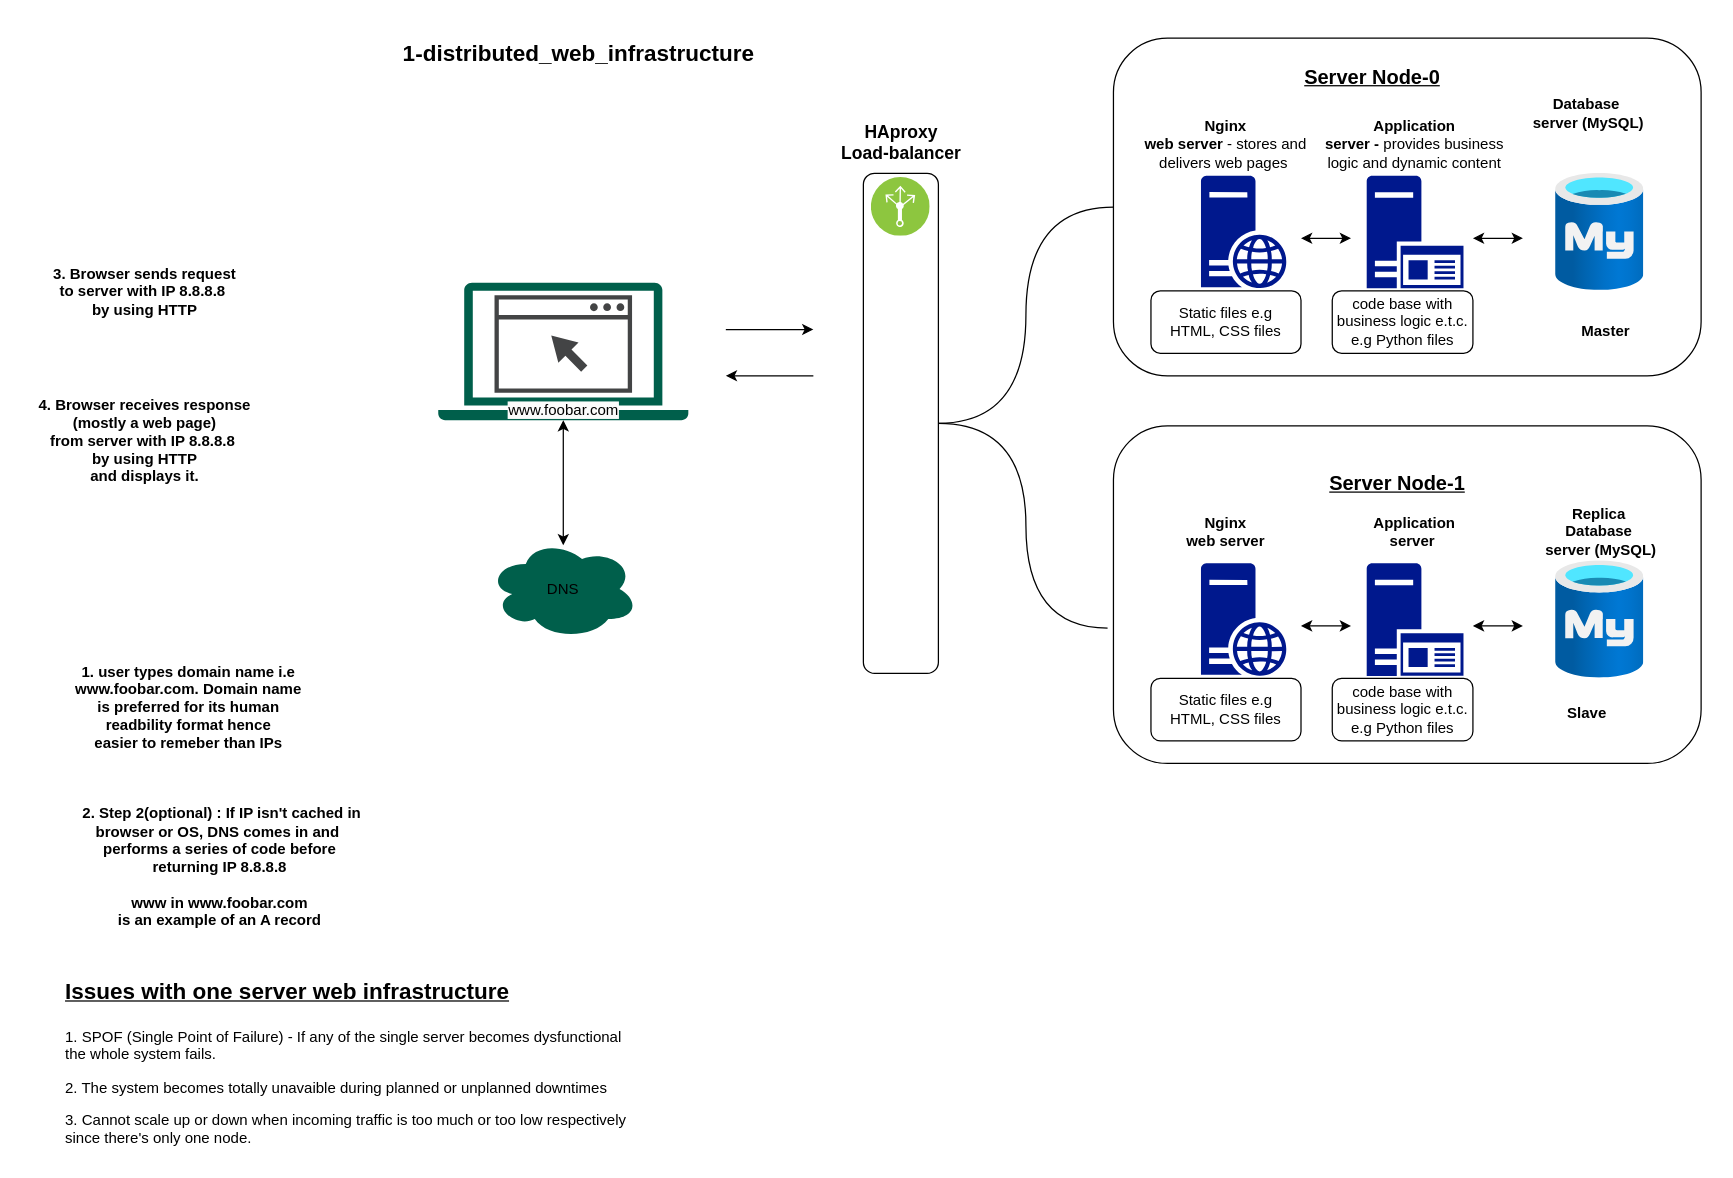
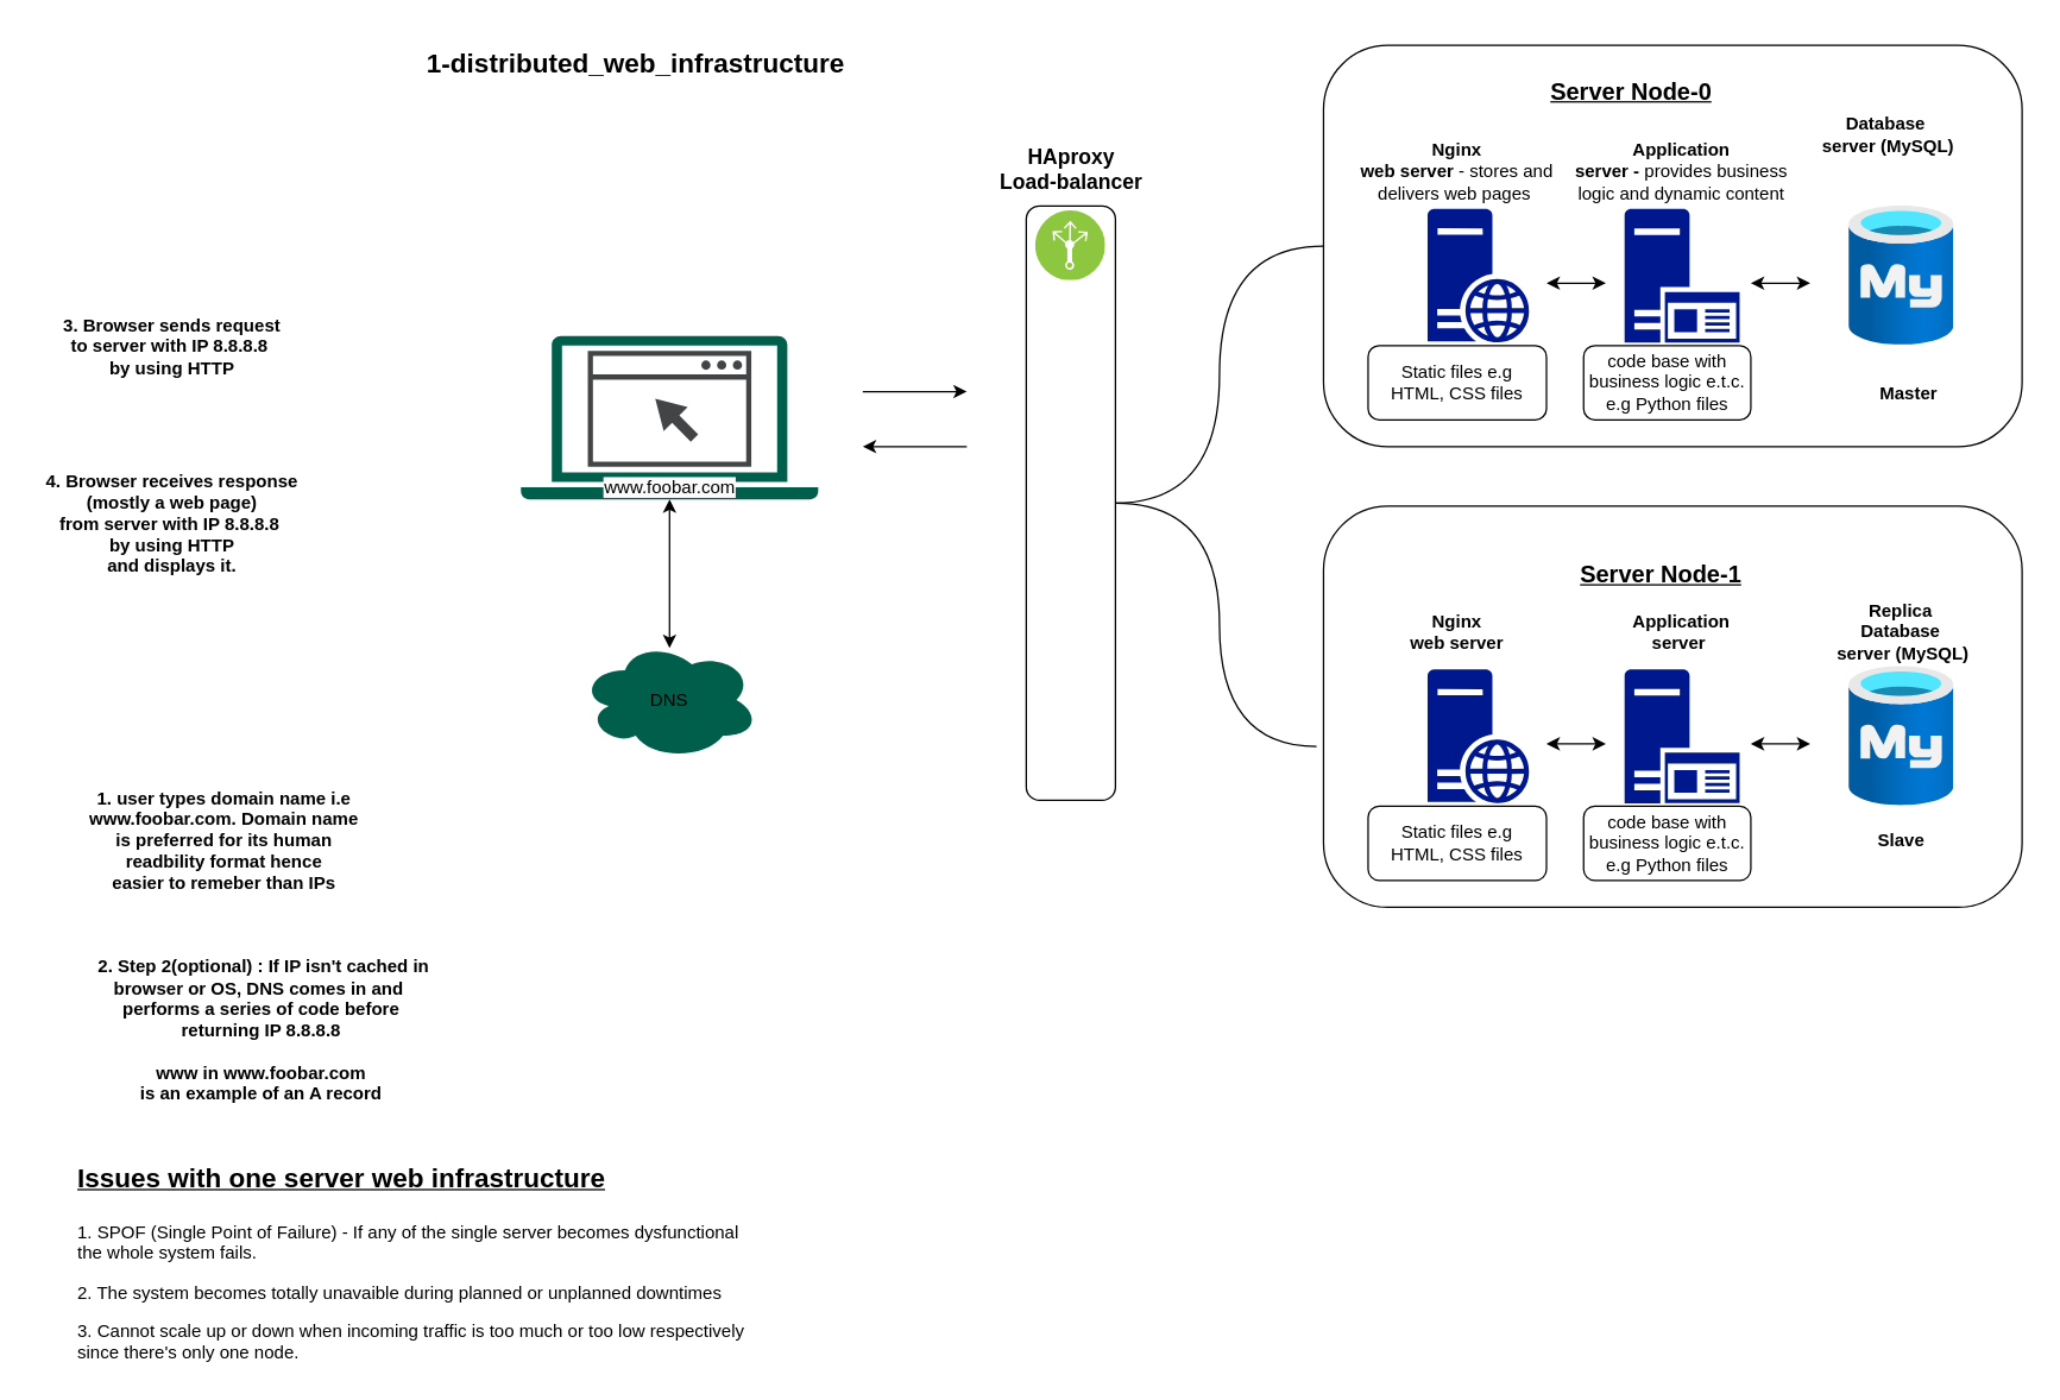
  <mxCell id="0" />
  <mxCell id="1" parent="0" />
  <mxCell id="2" value="" style="rounded=1;whiteSpace=wrap;html=1;arcSize=16;" vertex="1" parent="1"><mxGeometry x="890" y="30" width="470" height="270" as="geometry" /></mxCell>
  <mxCell id="3" value="" style="sketch=0;pointerEvents=1;shadow=0;dashed=0;html=1;strokeColor=none;fillColor=#005F4B;labelPosition=center;verticalLabelPosition=bottom;verticalAlign=top;align=center;outlineConnect=0;shape=mxgraph.veeam2.laptop;" vertex="1" parent="1"><mxGeometry x="350" y="225.5" width="200" height="110" as="geometry" /></mxCell>
  <mxCell id="4" value="&lt;span style=&quot;color: rgb(0, 0, 0); font-family: Helvetica; font-size: 12px; font-style: normal; font-variant-ligatures: normal; font-variant-caps: normal; font-weight: 400; letter-spacing: normal; orphans: 2; text-align: center; text-indent: 0px; text-transform: none; widows: 2; word-spacing: 0px; -webkit-text-stroke-width: 0px; white-space: nowrap; background-color: rgb(251, 251, 251); text-decoration-thickness: initial; text-decoration-style: initial; text-decoration-color: initial; display: inline !important; float: none;&quot;&gt;www.foobar.com&lt;/span&gt;" style="sketch=0;pointerEvents=1;shadow=0;dashed=0;html=1;strokeColor=none;fillColor=#434445;aspect=fixed;labelPosition=center;verticalLabelPosition=bottom;verticalAlign=top;align=center;outlineConnect=0;shape=mxgraph.vvd.web_browser;" vertex="1" parent="1"><mxGeometry x="395" y="235.5" width="110" height="78.1" as="geometry" /></mxCell>
  <mxCell id="5" value="" style="ellipse;shape=cloud;whiteSpace=wrap;html=1;verticalAlign=top;fillColor=#005F4B;strokeColor=none;sketch=0;pointerEvents=1;shadow=0;dashed=0;" vertex="1" parent="1"><mxGeometry x="390" y="430.5" width="120" height="80" as="geometry" /></mxCell>
  <mxCell id="6" value="" style="endArrow=classic;startArrow=classic;html=1;rounded=0;exitX=0.5;exitY=0.063;exitDx=0;exitDy=0;exitPerimeter=0;" edge="1" parent="1" source="5" target="3"><mxGeometry width="50" height="50" relative="1" as="geometry"><mxPoint x="420" y="425.5" as="sourcePoint" /><mxPoint x="470" y="375.5" as="targetPoint" /></mxGeometry></mxCell>
  <mxCell id="7" value="DNS" style="text;html=1;align=center;verticalAlign=middle;whiteSpace=wrap;rounded=0;" vertex="1" parent="1"><mxGeometry x="420" y="455.5" width="60" height="30" as="geometry" /></mxCell>
- <mxCell id="8" value="&lt;h1 style=&quot;margin-top: 0px;&quot;&gt;&lt;font style=&quot;font-size: 18px;&quot;&gt;1-distributed_web_infrastructure&lt;/font&gt;&lt;/h1&gt;" style="text;html=1;whiteSpace=wrap;overflow=hidden;rounded=0;" vertex="1" parent="1"><mxGeometry y="20" width="300" height="40" as="geometry" x="320" /></mxCell>
+ <mxCell id="8" value="&lt;h1 style=&quot;margin-top: 0px;&quot;&gt;&lt;font style=&quot;font-size: 18px;&quot;&gt;1-distributed_web_infrastructure&lt;/font&gt;&lt;/h1&gt;" style="text;html=1;whiteSpace=wrap;overflow=hidden;rounded=0;" vertex="1" parent="1"><mxGeometry x="285" y="20" width="300" height="40" as="geometry" /></mxCell>
  <mxCell id="9" value="&lt;b&gt;3. Browser sends request&lt;/b&gt;&lt;div&gt;&lt;b&gt;to server with IP 8.8.8.8&amp;nbsp;&lt;/b&gt;&lt;/div&gt;&lt;div&gt;&lt;b&gt;by using HTTP&lt;/b&gt;&lt;/div&gt;" style="text;html=1;align=center;verticalAlign=middle;resizable=0;points=[];autosize=1;strokeColor=none;fillColor=none;" vertex="1" parent="1"><mxGeometry x="30" y="203" width="170" height="60" as="geometry" /></mxCell>
  <mxCell id="10" value="&lt;div&gt;&lt;b&gt;&lt;br&gt;&lt;/b&gt;&lt;/div&gt;&lt;b&gt;4. Browser receives response&lt;/b&gt;&lt;div&gt;&lt;b&gt;(mostly a web page)&lt;br&gt;&lt;/b&gt;&lt;div&gt;&lt;div&gt;&lt;b&gt;from server with IP 8.8.8.8&amp;nbsp;&lt;/b&gt;&lt;/div&gt;&lt;div&gt;&lt;b&gt;by using HTTP&lt;/b&gt;&lt;/div&gt;&lt;/div&gt;&lt;/div&gt;&lt;div&gt;&lt;b&gt;and displays it.&lt;/b&gt;&lt;/div&gt;" style="text;html=1;align=center;verticalAlign=middle;resizable=0;points=[];autosize=1;strokeColor=none;fillColor=none;" vertex="1" parent="1"><mxGeometry x="20" y="295" width="190" height="100" as="geometry" /></mxCell>
  <mxCell id="11" value="" style="sketch=0;aspect=fixed;pointerEvents=1;shadow=0;dashed=0;html=1;strokeColor=none;labelPosition=center;verticalLabelPosition=bottom;verticalAlign=top;align=center;fillColor=#00188D;shape=mxgraph.mscae.enterprise.web_server" vertex="1" parent="1"><mxGeometry x="960" y="140" width="68.4" height="90" as="geometry" /></mxCell>
  <mxCell id="12" value="" style="sketch=0;aspect=fixed;pointerEvents=1;shadow=0;dashed=0;html=1;strokeColor=none;labelPosition=center;verticalLabelPosition=bottom;verticalAlign=top;align=center;fillColor=#00188D;shape=mxgraph.mscae.enterprise.application_server2" vertex="1" parent="1"><mxGeometry x="1092.55" y="140" width="77.4" height="90" as="geometry" /></mxCell>
  <mxCell id="13" value="" style="image;aspect=fixed;html=1;points=[];align=center;fontSize=12;image=img/lib/azure2/databases/Azure_Database_MySQL_Server.svg;" vertex="1" parent="1"><mxGeometry x="1243.75" y="138" width="70.5" height="94" as="geometry" /></mxCell>
  <mxCell id="14" value="&lt;b&gt;Nginx&lt;/b&gt;&lt;div&gt;&lt;b&gt;web server&lt;/b&gt; - stores and delivers web pages&amp;nbsp;&lt;/div&gt;" style="text;html=1;align=center;verticalAlign=middle;whiteSpace=wrap;rounded=0;" vertex="1" parent="1"><mxGeometry x="910" y="100" width="140" height="30" as="geometry" /></mxCell>
  <mxCell id="15" value="&lt;b&gt;Application&lt;/b&gt;&lt;div&gt;&lt;b&gt;server - &lt;/b&gt;provides business logic and dynamic content&lt;/div&gt;" style="text;html=1;align=center;verticalAlign=middle;whiteSpace=wrap;rounded=0;" vertex="1" parent="1"><mxGeometry x="1051.25" y="100" width="160" height="30" as="geometry" /></mxCell>
  <mxCell id="16" value="&lt;b&gt;Database&lt;/b&gt;&lt;div&gt;&lt;b&gt;&amp;nbsp;server (MySQL)&lt;/b&gt;&lt;/div&gt;" style="text;html=1;align=center;verticalAlign=middle;whiteSpace=wrap;rounded=0;" vertex="1" parent="1"><mxGeometry x="1221.38" y="75" width="95.25" height="30" as="geometry" /></mxCell>
  <mxCell id="17" value="Static files e.g&lt;div&gt;HTML, CSS files&lt;/div&gt;" style="rounded=1;whiteSpace=wrap;html=1;" vertex="1" parent="1"><mxGeometry x="920" y="232" width="120" height="50" as="geometry" /></mxCell>
  <mxCell id="18" value="code base with business logic e.t.c. e.g Python files" style="rounded=1;whiteSpace=wrap;html=1;" vertex="1" parent="1"><mxGeometry x="1065" y="232" width="112.5" height="50" as="geometry" /></mxCell>
  <mxCell id="19" value="" style="endArrow=classic;startArrow=classic;html=1;rounded=0;" edge="1" parent="1"><mxGeometry width="50" height="50" relative="1" as="geometry"><mxPoint x="1040" y="190" as="sourcePoint" /><mxPoint x="1080" y="190" as="targetPoint" /></mxGeometry></mxCell>
  <mxCell id="20" value="" style="endArrow=classic;startArrow=classic;html=1;rounded=0;" edge="1" parent="1"><mxGeometry width="50" height="50" relative="1" as="geometry"><mxPoint x="1177.5" y="190" as="sourcePoint" /><mxPoint x="1217.5" y="190" as="targetPoint" /></mxGeometry></mxCell>
  <mxCell id="21" value="&lt;h1 style=&quot;margin-top: 0px;&quot;&gt;&lt;font size=&quot;3&quot; style=&quot;&quot;&gt;&lt;u style=&quot;&quot;&gt;Server Node-0&lt;/u&gt;&lt;/font&gt;&lt;/h1&gt;" style="text;html=1;whiteSpace=wrap;overflow=hidden;rounded=0;" vertex="1" parent="1"><mxGeometry x="1041.25" y="38" width="137.5" height="40" as="geometry" /></mxCell>
  <mxCell id="22" value="&lt;b&gt;Master&lt;/b&gt;" style="text;html=1;align=center;verticalAlign=middle;whiteSpace=wrap;rounded=0;" vertex="1" parent="1"><mxGeometry x="1203.75" y="250" width="160" height="30" as="geometry" /></mxCell>
  <mxCell id="23" value="&lt;h1 style=&quot;margin-top: 0px;&quot;&gt;&lt;font style=&quot;font-size: 18px;&quot;&gt;&lt;u&gt;Issues with one server web infrastructure&lt;/u&gt;&lt;/font&gt;&lt;/h1&gt;&lt;p&gt;1. SPOF (Single Point of Failure) - If any of the single server becomes dysfunctional the whole system fails.&lt;/p&gt;&lt;p&gt;2. The system becomes totally unavaible during planned or unplanned downtimes&lt;/p&gt;&lt;p&gt;3. Cannot scale up or down when incoming traffic is too much or too low respectively since there's only one node.&lt;/p&gt;" style="text;html=1;whiteSpace=wrap;overflow=hidden;rounded=0;" vertex="1" parent="1"><mxGeometry x="50" y="770" width="460" height="150" as="geometry" /></mxCell>
  <mxCell id="24" value="&lt;b&gt;&amp;nbsp;2. Step 2(optional) : If IP isn't cached in&lt;/b&gt;&lt;div&gt;&lt;b&gt;browser or OS, DNS comes in and&amp;nbsp;&lt;/b&gt;&lt;/div&gt;&lt;div&gt;&lt;b&gt;performs a series of code before&lt;/b&gt;&lt;/div&gt;&lt;div&gt;&lt;b&gt;returning IP 8.8.8.8&lt;/b&gt;&lt;/div&gt;&lt;div&gt;&lt;b&gt;&lt;br&gt;&lt;/b&gt;&lt;/div&gt;&lt;div&gt;&lt;b&gt;www in www.foobar.com&lt;/b&gt;&lt;/div&gt;&lt;div&gt;&lt;b&gt;is an example of an A record&lt;/b&gt;&lt;/div&gt;" style="text;html=1;align=center;verticalAlign=middle;resizable=0;points=[];autosize=1;strokeColor=none;fillColor=none;" vertex="1" parent="1"><mxGeometry x="50" y="637.95" width="250" height="110" as="geometry" /></mxCell>
  <mxCell id="25" value="&lt;b&gt;1. user types domain name i.e&lt;/b&gt;&lt;div&gt;&lt;b&gt;www.foobar.com. Domain name&lt;/b&gt;&lt;/div&gt;&lt;div&gt;&lt;b&gt;is preferred for its human&lt;/b&gt;&lt;/div&gt;&lt;div&gt;&lt;b&gt;readbility format hence&lt;/b&gt;&lt;/div&gt;&lt;div&gt;&lt;b&gt;easier to remeber than IPs&lt;/b&gt;&lt;/div&gt;" style="text;html=1;align=center;verticalAlign=middle;resizable=0;points=[];autosize=1;strokeColor=none;fillColor=none;" vertex="1" parent="1"><mxGeometry x="50" y="520" width="200" height="90" as="geometry" /></mxCell>
  <mxCell id="26" value="" style="rounded=1;whiteSpace=wrap;html=1;arcSize=16;" vertex="1" parent="1"><mxGeometry x="890" y="340" width="470" height="270" as="geometry" /></mxCell>
  <mxCell id="27" value="" style="sketch=0;aspect=fixed;pointerEvents=1;shadow=0;dashed=0;html=1;strokeColor=none;labelPosition=center;verticalLabelPosition=bottom;verticalAlign=top;align=center;fillColor=#00188D;shape=mxgraph.mscae.enterprise.web_server" vertex="1" parent="1"><mxGeometry x="960" y="450" width="68.4" height="90" as="geometry" /></mxCell>
  <mxCell id="28" value="" style="sketch=0;aspect=fixed;pointerEvents=1;shadow=0;dashed=0;html=1;strokeColor=none;labelPosition=center;verticalLabelPosition=bottom;verticalAlign=top;align=center;fillColor=#00188D;shape=mxgraph.mscae.enterprise.application_server2" vertex="1" parent="1"><mxGeometry x="1092.55" y="450" width="77.4" height="90" as="geometry" /></mxCell>
  <mxCell id="29" value="" style="image;aspect=fixed;html=1;points=[];align=center;fontSize=12;image=img/lib/azure2/databases/Azure_Database_MySQL_Server.svg;" vertex="1" parent="1"><mxGeometry x="1243.75" y="448" width="70.5" height="94" as="geometry" /></mxCell>
  <mxCell id="30" value="&lt;b&gt;Nginx&lt;/b&gt;&lt;div&gt;&lt;b&gt;web server&lt;/b&gt;&lt;span style=&quot;color: rgba(0, 0, 0, 0); font-family: monospace; font-size: 0px; text-align: start; text-wrap: nowrap;&quot;&gt;3CmxGraphModel%3E%3Croot%3E%3CmxCell%20id%3D%220%22%2F%3E%3CmxCell%20id%3D%221%22%20parent%3D%220%22%2F%3E%3CmxCell%20id%3D%222%22%20value%3D%22%22%20style%3D%22endArrow%3Dclassic%3Bhtml%3D1%3Brounded%3D0%3B%22%20edge%3D%221%22%20parent%3D%221%22%3E%3CmxGeometry%20width%3D%2250%22%20height%3D%2250%22%20relative%3D%221%22%20as%3D%22geometry%22%3E%3CmxPoint%20x%3D%22260%22%20y%3D%22283%22%20as%3D%22sourcePoint%22%2F%3E%3CmxPoint%20x%3D%22330%22%20y%3D%22283%22%20as%3D%22targetPoint%22%2F%3E%3C%2FmxGeometry%3E%3C%2FmxCell%3E%3CmxCell%20id%3D%223%22%20value%3D%22%22%20style%3D%22endArrow%3Dclassic%3Bhtml%3D1%3Brounded%3D0%3BentryX%3D0%3BentryY%3D0.25%3BentryDx%3D0%3BentryDy%3D0%3B%22%20edge%3D%221%22%20parent%3D%221%22%3E%3CmxGeometry%20width%3D%2250%22%20height%3D%2250%22%20relative%3D%221%22%20as%3D%22geometry%22%3E%3CmxPoint%20x%3D%22330%22%20y%3D%22320%22%20as%3D%22sourcePoint%22%2F%3E%3CmxPoint%20x%3D%22260%22%20y%3D%22320%22%20as%3D%22targetPoint%22%2F%3E%3C%2FmxGeometry%3E%3C%2FmxCell%3E%3C%2Froot%3E%3C&lt;/span&gt;&lt;/div&gt;" style="text;html=1;align=center;verticalAlign=middle;whiteSpace=wrap;rounded=0;" vertex="1" parent="1"><mxGeometry x="910" y="410" width="140" height="30" as="geometry" /></mxCell>
  <mxCell id="31" value="&lt;b&gt;Application&lt;/b&gt;&lt;div&gt;&lt;b&gt;server&amp;nbsp;&lt;/b&gt;&lt;/div&gt;" style="text;html=1;align=center;verticalAlign=middle;whiteSpace=wrap;rounded=0;" vertex="1" parent="1"><mxGeometry x="1051.25" y="410" width="160" height="30" as="geometry" /></mxCell>
  <mxCell id="32" value="&lt;b&gt;Replica Database&lt;/b&gt;&lt;div&gt;&lt;b&gt;&amp;nbsp;server (MySQL)&lt;/b&gt;&lt;/div&gt;" style="text;html=1;align=center;verticalAlign=middle;whiteSpace=wrap;rounded=0;" vertex="1" parent="1"><mxGeometry x="1231.38" y="410" width="95.25" height="30" as="geometry" /></mxCell>
  <mxCell id="33" value="Static files e.g&lt;div&gt;HTML, CSS files&lt;/div&gt;" style="rounded=1;whiteSpace=wrap;html=1;" vertex="1" parent="1"><mxGeometry x="920" y="542" width="120" height="50" as="geometry" /></mxCell>
  <mxCell id="34" value="code base with business logic e.t.c. e.g Python files" style="rounded=1;whiteSpace=wrap;html=1;" vertex="1" parent="1"><mxGeometry x="1065" y="542" width="112.5" height="50" as="geometry" /></mxCell>
  <mxCell id="35" value="" style="endArrow=classic;startArrow=classic;html=1;rounded=0;" edge="1" parent="1"><mxGeometry width="50" height="50" relative="1" as="geometry"><mxPoint x="1040" y="500" as="sourcePoint" /><mxPoint x="1080" y="500" as="targetPoint" /></mxGeometry></mxCell>
  <mxCell id="36" value="" style="endArrow=classic;startArrow=classic;html=1;rounded=0;" edge="1" parent="1"><mxGeometry width="50" height="50" relative="1" as="geometry"><mxPoint x="1177.5" y="500" as="sourcePoint" /><mxPoint x="1217.5" y="500" as="targetPoint" /></mxGeometry></mxCell>
  <mxCell id="37" value="&lt;h1 style=&quot;margin-top: 0px;&quot;&gt;&lt;font size=&quot;3&quot; style=&quot;&quot;&gt;&lt;u style=&quot;&quot;&gt;Server Node-1&lt;/u&gt;&lt;/font&gt;&lt;/h1&gt;" style="text;html=1;whiteSpace=wrap;overflow=hidden;rounded=0;" vertex="1" parent="1"><mxGeometry x="1061.25" y="363" width="137.5" height="40" as="geometry" /></mxCell>
  <mxCell id="38" value="" style="rounded=1;whiteSpace=wrap;html=1;" vertex="1" parent="1"><mxGeometry x="690" y="138" width="60" height="400" as="geometry" /></mxCell>
  <mxCell id="39" value="" style="image;aspect=fixed;perimeter=ellipsePerimeter;html=1;align=center;shadow=0;dashed=0;fontColor=#4277BB;labelBackgroundColor=default;fontSize=12;spacingTop=3;image=img/lib/ibm/infrastructure/load_balancing_routing.svg;" vertex="1" parent="1"><mxGeometry x="696.5" y="141.5" width="47" height="47" as="geometry" /></mxCell>
  <mxCell id="40" value="&lt;div&gt;&lt;b&gt;&lt;font style=&quot;font-size: 14px;&quot;&gt;HAproxy&lt;/font&gt;&lt;/b&gt;&lt;/div&gt;&lt;b&gt;&lt;font style=&quot;font-size: 14px;&quot;&gt;Load-balancer&lt;/font&gt;&lt;/b&gt;" style="text;html=1;align=center;verticalAlign=middle;resizable=0;points=[];autosize=1;strokeColor=none;fillColor=none;" vertex="1" parent="1"><mxGeometry x="660" y="88" width="120" height="50" as="geometry" /></mxCell>
  <mxCell id="41" value="" style="endArrow=classic;html=1;rounded=0;" edge="1" parent="1"><mxGeometry width="50" height="50" relative="1" as="geometry"><mxPoint x="580" y="263" as="sourcePoint" /><mxPoint x="650" y="263" as="targetPoint" /></mxGeometry></mxCell>
  <mxCell id="42" value="" style="endArrow=classic;html=1;rounded=0;entryX=0;entryY=0.25;entryDx=0;entryDy=0;" edge="1" parent="1"><mxGeometry width="50" height="50" relative="1" as="geometry"><mxPoint x="650" y="300" as="sourcePoint" /><mxPoint x="580" y="300" as="targetPoint" /></mxGeometry></mxCell>
  <mxCell id="43" value="" style="endArrow=none;html=1;rounded=0;edgeStyle=orthogonalEdgeStyle;curved=1;entryX=0;entryY=0.5;entryDx=0;entryDy=0;" edge="1" parent="1" source="38" target="2"><mxGeometry width="50" height="50" relative="1" as="geometry"><mxPoint x="810" y="290" as="sourcePoint" /><mxPoint x="860" y="240" as="targetPoint" /></mxGeometry></mxCell>
- <mxCell id="44" value="&lt;b&gt;Slave&lt;/b&gt;" style="text;html=1;align=center;verticalAlign=middle;whiteSpace=wrap;rounded=0;" vertex="1" parent="1"><mxGeometry x="1189" y="555" width="160" height="30" as="geometry" /></mxCell>
+ <mxCell id="44" value="&lt;b&gt;Slave&lt;/b&gt;" style="text;html=1;align=center;verticalAlign=middle;whiteSpace=wrap;rounded=0;" vertex="1" parent="1"><mxGeometry x="1199" y="550" width="160" height="30" as="geometry" /></mxCell>
  <mxCell id="45" value="" style="endArrow=none;html=1;rounded=0;edgeStyle=orthogonalEdgeStyle;curved=1;entryX=-0.01;entryY=0.599;entryDx=0;entryDy=0;entryPerimeter=0;exitX=1;exitY=0.5;exitDx=0;exitDy=0;" edge="1" parent="1" source="38" target="26"><mxGeometry width="50" height="50" relative="1" as="geometry"><mxPoint x="760" y="348" as="sourcePoint" /><mxPoint x="900" y="175" as="targetPoint" /></mxGeometry></mxCell>
